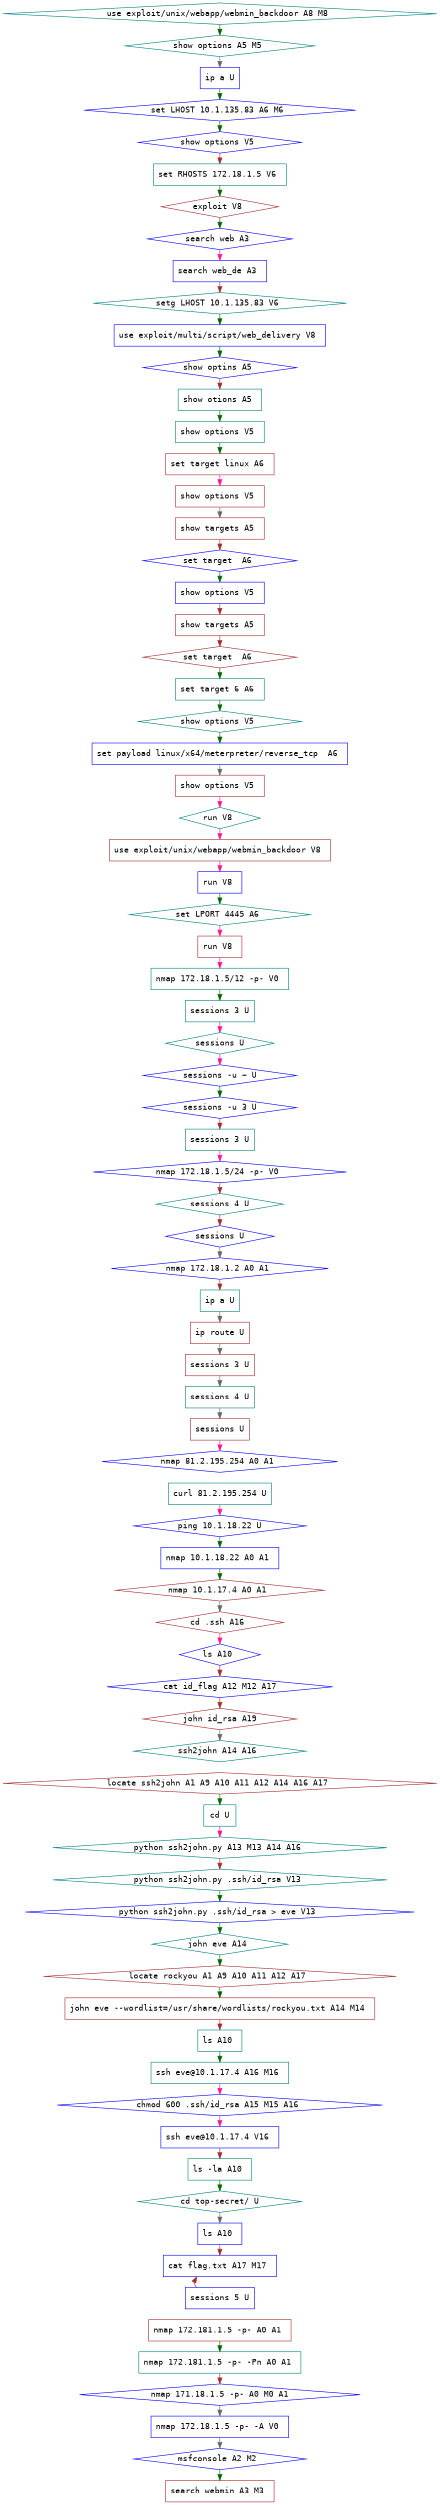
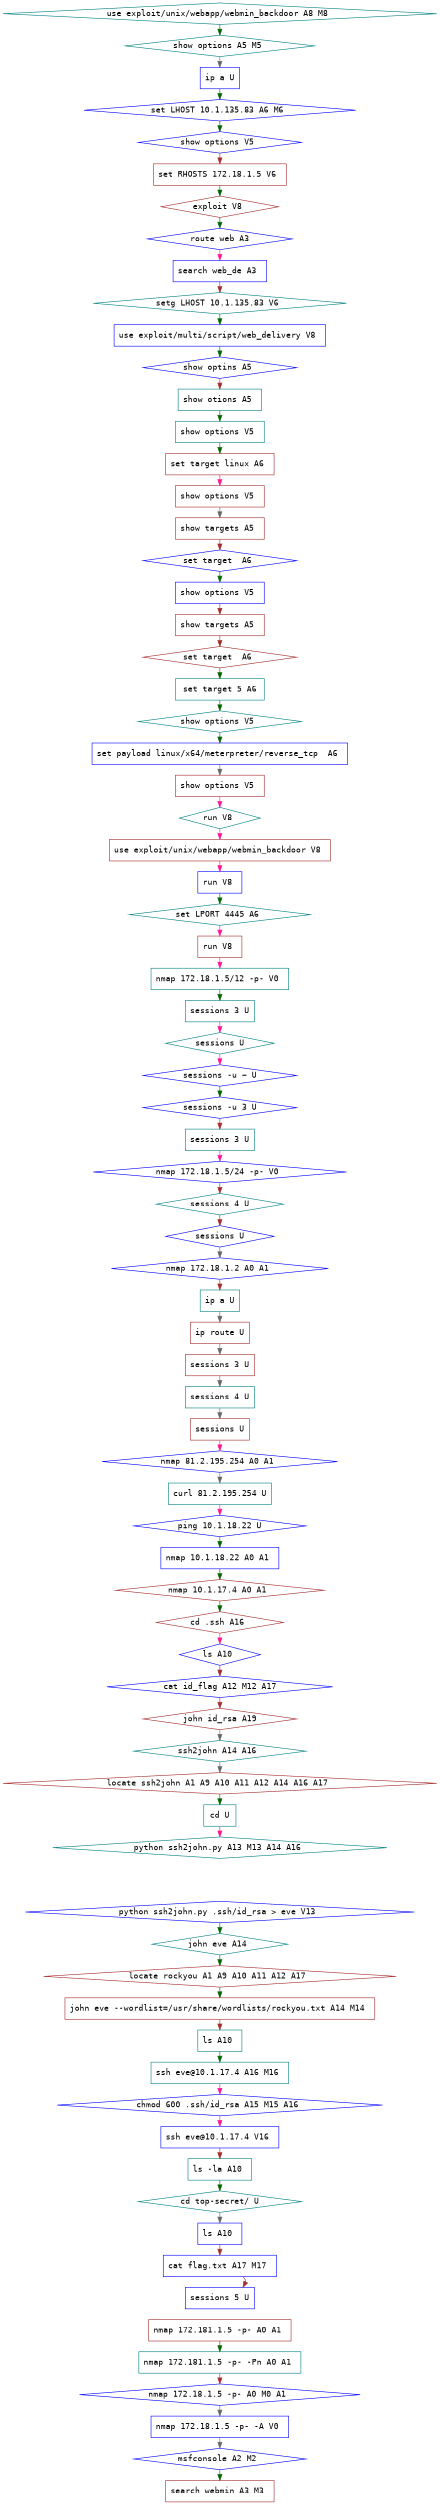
  digraph {
    fontname="DejaVu Sans Mono"
    rankdir=LR
    node [color=blue fontname="DejaVu Sans Mono" shape=box]
    edge [color=darkgreen constraint=false fontname="DejaVu Sans Mono"]
    n1 [color=brown label="nmap 172.181.1.5 -p- A0 A1 "]
    n2 [color=teal label="nmap 172.181.1.5 -p- -Pn A0 A1 "]
-   n3 [label="nmap 171.18.1.5 -p- A0 M0 A1" shape=diamond]
+   n3 [label="nmap 172.18.1.5 -p- A0 M0 A1 " shape=diamond]
    n4 [label="nmap 172.18.1.5 -p- -A V0 "]
    n5 [label="msfconsole A2 M2 " shape=diamond]
    n6 [color=brown label="search webmin A3 M3 "]
    n7 [color=teal label="use exploit/unix/webapp/webmin_backdoor A8 M8 " shape=diamond]
    n8 [color=teal label="show options A5 M5 " shape=diamond]
    n9 [label="ip a U"]
    n10 [label="set LHOST 10.1.135.83 A6 M6 " shape=diamond]
    n11 [label="show options V5 " shape=diamond]
-   n12 [color=teal label="set RHOSTS 172.18.1.5 V6 "]
+   n12 [color=brown label="set RHOSTS 172.18.1.5 V6 "]
    n13 [color=brown label="exploit V8 " shape=diamond]
-   n14 [label="search web A3 " shape=diamond]
+   n14 [label="route web A3" shape=diamond]
    n15 [label="search web_de A3 "]
    n16 [color=teal label="setg LHOST 10.1.135.83 V6 " shape=diamond]
    n17 [label="use exploit/multi/script/web_delivery V8 "]
    n18 [label="show optins A5 " shape=diamond]
    n19 [color=teal label="show otions A5 "]
    n20 [color=teal label="show options V5 "]
    n21 [color=brown label="set target linux A6 "]
    n22 [color=brown label="show options V5 "]
    n23 [color=brown label="show targets A5 "]
    n24 [label="set target  A6 " shape=diamond]
    n25 [label="show options V5 "]
    n26 [color=brown label="show targets A5 "]
    n27 [color=brown label="set target  A6 " shape=diamond]
-   n28 [color=teal label="set target 6 A6 "]
+   n28 [color=teal label="set target 5 A6"]
    n29 [color=teal label="show options V5 " shape=diamond]
    n30 [label="set payload linux/x64/meterpreter/reverse_tcp  A6 "]
    n31 [color=brown label="show options V5 "]
    n32 [color=teal label="run V8 " shape=diamond]
    n33 [color=brown label="use exploit/unix/webapp/webmin_backdoor V8 "]
    n34 [label="run V8 "]
    n35 [color=teal label="set LPORT 4445 A6 " shape=diamond]
    n36 [color=brown label="run V8 "]
    n37 [color=teal label="nmap 172.18.1.5/12 -p- V0 "]
    n38 [color=teal label="sessions 3 U"]
    n39 [color=teal label="sessions U" shape=diamond]
    n40 [label="sessions -u ~ U" shape=diamond]
    n41 [label="sessions -u 3 U" shape=diamond]
    n42 [color=teal label="sessions 3 U"]
    n43 [label="nmap 172.18.1.5/24 -p- V0 " shape=diamond]
    n44 [color=teal label="sessions 4 U" shape=diamond]
    n45 [label="sessions U" shape=diamond]
    n46 [label="nmap 172.18.1.2 A0 A1 " shape=diamond]
    n47 [color=teal label="ip a U"]
    n48 [color=brown label="ip route U"]
    n49 [color=brown label="sessions 3 U"]
    n50 [color=teal label="sessions 4 U"]
    n51 [color=brown label="sessions U"]
    n52 [label="nmap 81.2.195.254 A0 A1 " shape=diamond]
    n53 [color=teal label="curl 81.2.195.254 U"]
    n54 [label="ping 10.1.18.22 U" shape=diamond]
    n55 [label="nmap 10.1.18.22 A0 A1 "]
    n56 [color=brown label="nmap 10.1.17.4 A0 A1 " shape=diamond]
    n57 [color=brown label="cd .ssh A16 " shape=diamond]
    n58 [label="ls A10 " shape=diamond]
    n59 [label="cat id_flag A12 M12 A17" shape=diamond]
    n60 [color=brown label="john id_rsa A19" shape=diamond]
    n61 [color=teal label="ssh2john A14 A16 " shape=diamond]
    n62 [color=brown label="locate ssh2john A1 A9 A10 A11 A12 A14 A16 A17 " shape=diamond]
    n63 [color=teal label="cd U"]
    n64 [color=teal label="python ssh2john.py A13 M13 A14 A16 " shape=diamond]
-   n65 [color=teal label="python ssh2john.py .ssh/id_rsa V13 " shape=diamond]
    n66 [label="python ssh2john.py .ssh/id_rsa > eve V13 " shape=diamond]
    n67 [color=teal label="john eve A14 " shape=diamond]
    n68 [color=brown label="locate rockyou A1 A9 A10 A11 A12 A17 " shape=diamond]
    n69 [color=brown label="john eve --wordlist=/usr/share/wordlists/rockyou.txt A14 M14 "]
    n70 [color=teal label="ls A10 "]
    n71 [color=teal label="ssh eve@10.1.17.4 A16 M16 "]
    n72 [label="chmod 600 .ssh/id_rsa A15 M15 A16 " shape=diamond]
    n73 [label="ssh eve@10.1.17.4 V16 "]
    n74 [color=teal label="ls -la A10 "]
    n75 [color=teal label="cd top-secret/ U" shape=diamond]
    n76 [label="ls A10 "]
    n77 [label="cat flag.txt A17 M17 "]
    n78 [label="sessions 5 U"]
    n1 -> n2
    n2 -> n3 [color=brown]
    n3 -> n4 [color=gray40]
    n4 -> n5 [color=gray40]
    n5 -> n6
    n7 -> n8
    n8 -> n9 [color=gray40]
    n9 -> n10
    n10 -> n11
    n11 -> n12 [color=brown]
    n12 -> n13
    n13 -> n14
    n14 -> n15 [color=deeppink]
    n15 -> n16 [color=brown]
    n16 -> n17
    n17 -> n18
    n18 -> n19 [color=brown]
    n19 -> n20
    n20 -> n21
    n21 -> n22 [color=deeppink]
    n22 -> n23 [color=gray40]
    n23 -> n24 [color=brown]
    n24 -> n25
    n25 -> n26 [color=brown]
    n26 -> n27 [color=brown]
    n27 -> n28
    n28 -> n29
    n29 -> n30
    n30 -> n31 [color=gray40]
    n31 -> n32 [color=deeppink]
    n32 -> n33 [color=deeppink]
    n33 -> n34 [color=deeppink]
    n34 -> n35
    n35 -> n36 [color=deeppink]
    n36 -> n37 [color=deeppink]
    n37 -> n38
    n38 -> n39 [color=deeppink]
    n39 -> n40 [color=deeppink]
    n40 -> n41
    n41 -> n42 [color=brown]
    n42 -> n43 [color=deeppink]
    n43 -> n44 [color=brown]
    n44 -> n45 [color=brown]
    n45 -> n46 [color=gray40]
    n46 -> n47 [color=brown]
    n47 -> n48 [color=gray40]
    n48 -> n49 [color=gray40]
    n49 -> n50 [color=gray40]
    n50 -> n51 [color=gray40]
    n51 -> n52 [color=deeppink]
+   n52 -> n53 [color=gray40]
    n53 -> n54 [color=deeppink]
    n54 -> n55
    n55 -> n56
-   n56 -> n57 [color=gray40]
+   n56 -> n57
    n57 -> n58 [color=deeppink]
    n58 -> n59 [color=brown]
    n59 -> n60 [color=brown]
    n60 -> n61 [color=gray40]
+   n61 -> n62 [color=gray40]
    n62 -> n63
    n63 -> n64 [color=deeppink]
-   n64 -> n65 [color=brown]
-   n65 -> n66
    n66 -> n67
    n67 -> n68
    n68 -> n69
    n69 -> n70 [color=brown]
    n70 -> n71
    n71 -> n72 [color=deeppink]
    n72 -> n73 [color=deeppink]
    n73 -> n74 [color=brown]
    n74 -> n75
    n75 -> n76 [color=gray40]
    n76 -> n77 [color=brown]
-   n78 -> n77 [color=brown]
+   n77 -> n78 [color=brown]
  }
